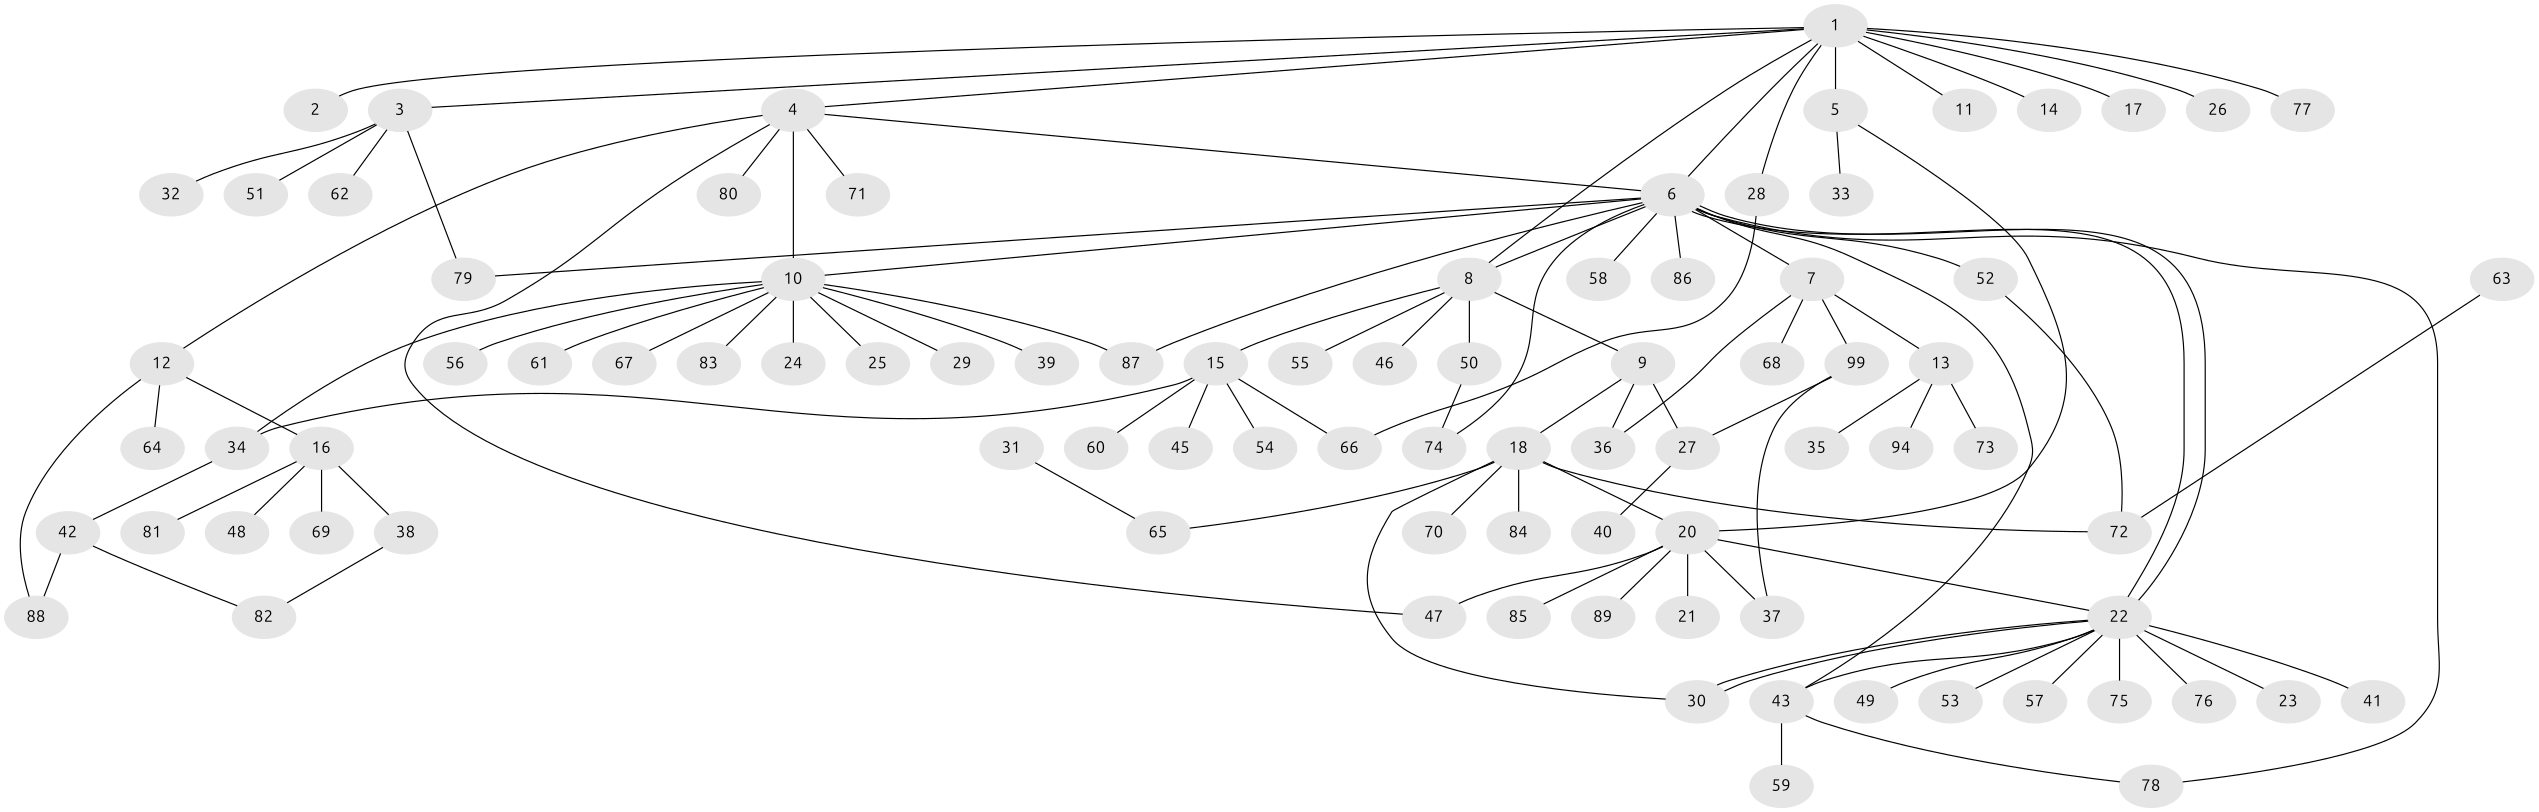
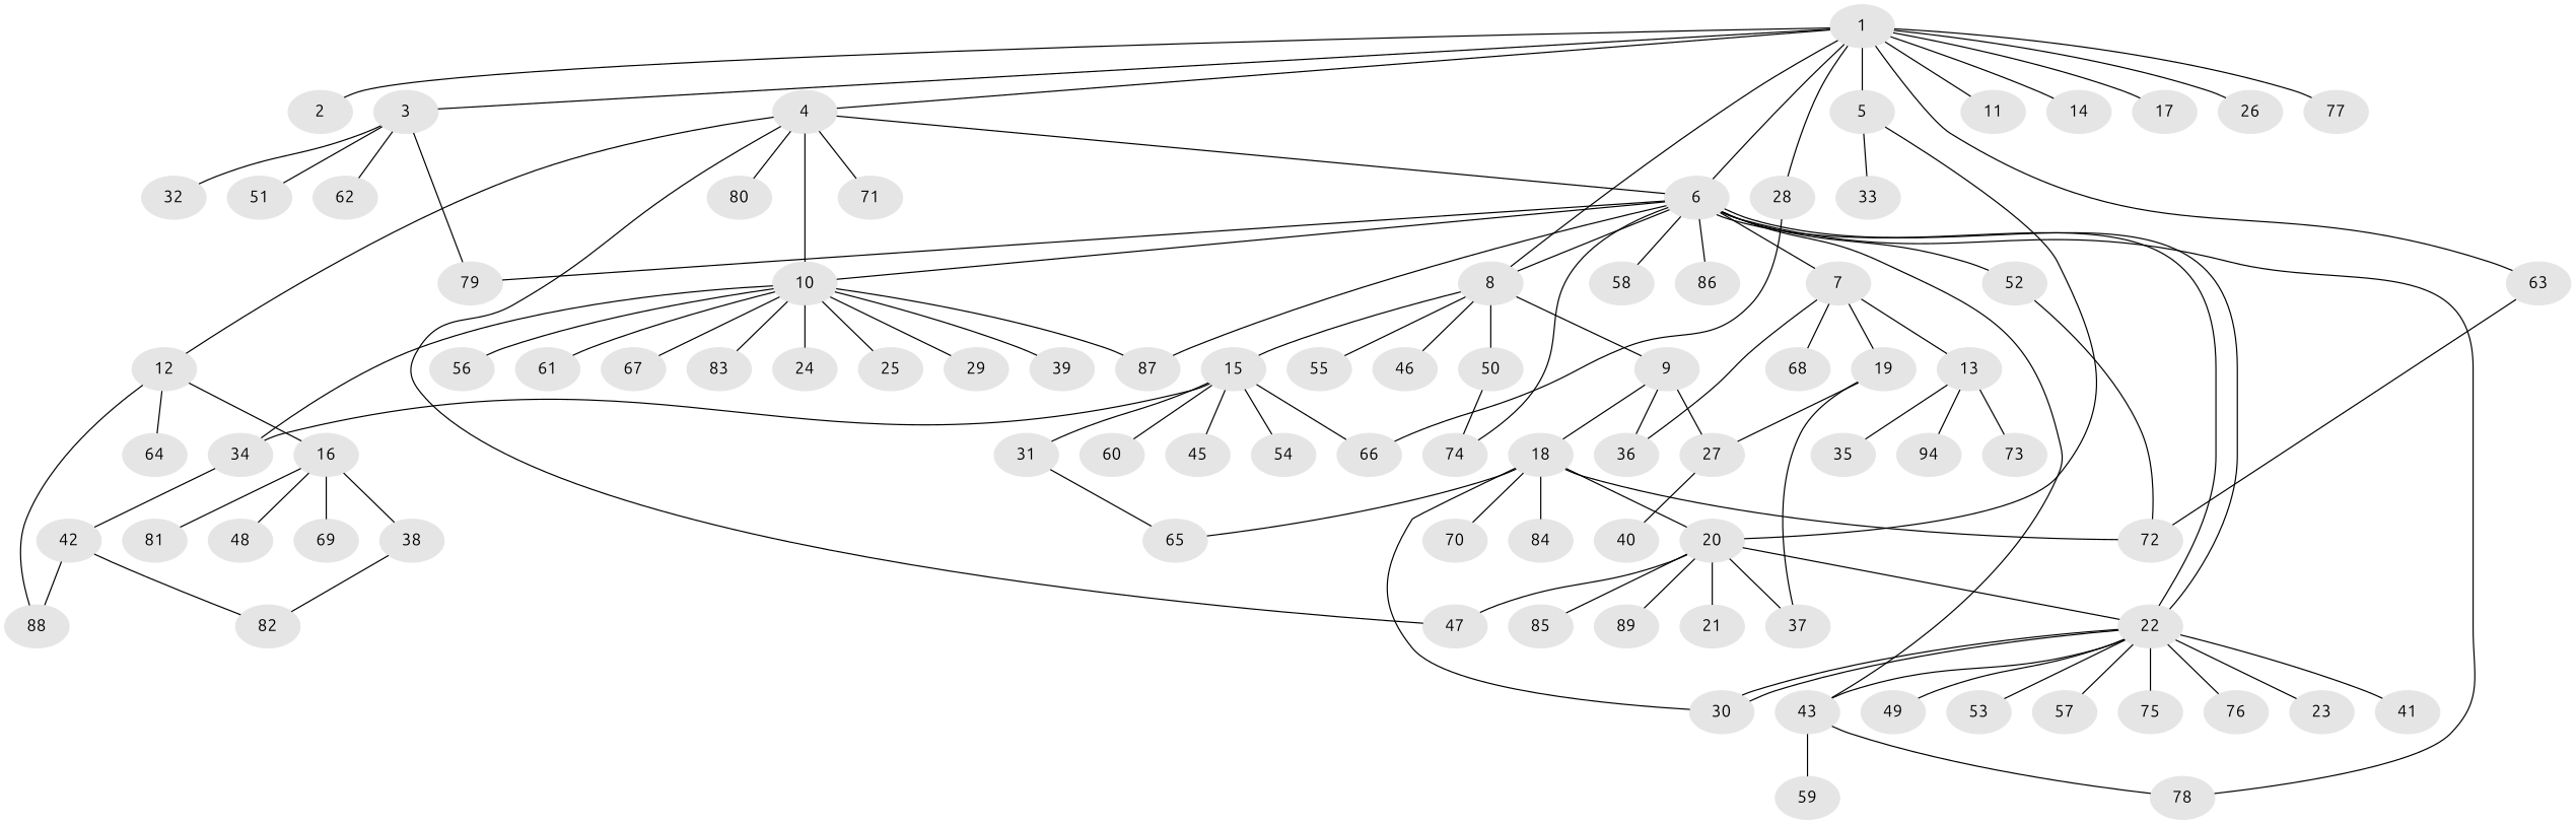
  graph {
    fontname=Ubuntu
    node [color=gray90 fontname=Ubuntu style=filled]
    edge [fontname=Ubuntu]
    1
    2
    3
    4
    5
    6
    8
    11
    14
    17
    26
    28
    63
    77
    32
    51
    62
    79
    10
    12
    47
    71
    80
    20
    33
    7
    22
    43
    52
    58
    74
    78
    86
    87
    9
    15
    46
    50
    55
    66
    72
    24
    25
    29
    34
    39
    56
    61
    67
    83
    16
    64
    88
    37
    21
    85
    89
    13
-   19 [label=99]
+   19
    36
    68
    30
    23
    41
    49
    53
    57
    75
    76
    59
    35
    n72 [label=94]
    73
    27
    18
    31
    45
    54
    60
    65
    70
    84
    40
    42
    38
    48
    69
    81
    82
    1 -- 2
    1 -- 3
    1 -- 4
    1 -- 5
    1 -- 6
    1 -- 8
    1 -- 11
    1 -- 14
    1 -- 17
    1 -- 26
    1 -- 28
+   1 -- 63
    1 -- 77
    3 -- 32
    3 -- 51
    3 -- 62
    3 -- 79
    4 -- 6
    4 -- 10
    4 -- 12
    4 -- 47
    4 -- 71
    4 -- 80
    5 -- 20
    5 -- 33
    6 -- 8
    6 -- 79
    6 -- 10
    6 -- 7
    6 -- 22
    6 -- 22
    6 -- 43
    6 -- 52
    6 -- 58
    6 -- 74
    6 -- 78
    6 -- 86
    6 -- 87
    8 -- 9
    8 -- 15
    8 -- 46
    8 -- 50
    8 -- 55
    28 -- 66
    63 -- 72
    10 -- 87
    10 -- 24
    10 -- 25
    10 -- 29
    10 -- 34
    10 -- 39
    10 -- 56
    10 -- 61
    10 -- 67
    10 -- 83
    12 -- 16
    12 -- 64
    12 -- 88
    20 -- 47
    20 -- 22
    20 -- 37
    20 -- 21
    20 -- 85
    20 -- 89
    7 -- 13
    7 -- 19
    7 -- 36
    7 -- 68
    22 -- 43
    22 -- 30
    22 -- 30
    22 -- 23
    22 -- 41
    22 -- 49
    22 -- 53
    22 -- 57
    22 -- 75
    22 -- 76
    43 -- 78
    43 -- 59
    52 -- 72
    9 -- 36
    9 -- 27
    9 -- 18
    15 -- 66
    15 -- 34
+   15 -- 31
    15 -- 45
    15 -- 54
    15 -- 60
    50 -- 74
    34 -- 42
    16 -- 38
    16 -- 48
    16 -- 69
    16 -- 81
    13 -- 35
    13 -- n72
    13 -- 73
    19 -- 37
    19 -- 27
    27 -- 40
    18 -- 20
    18 -- 72
    18 -- 30
    18 -- 65
    18 -- 70
    18 -- 84
    31 -- 65
    42 -- 88
    42 -- 82
    38 -- 82
  }
